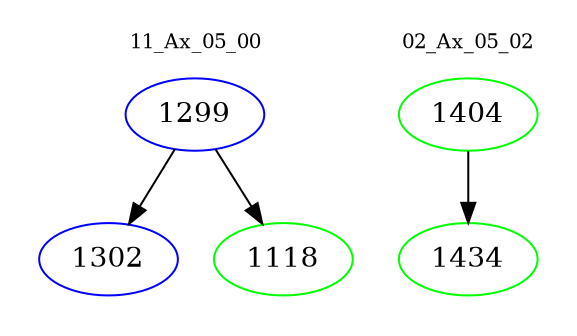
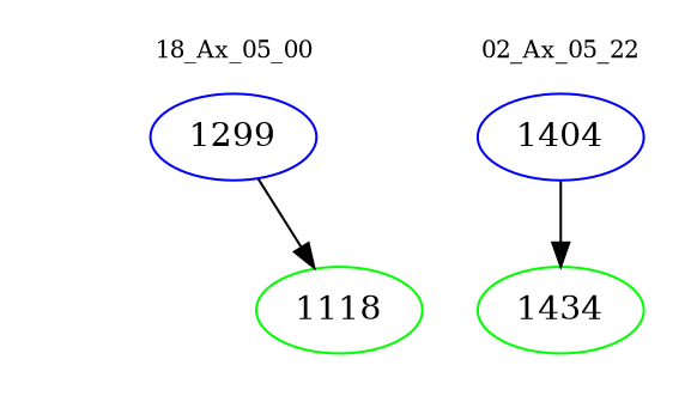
  digraph {
    node [color=blue]
    edge [color=black]
    n1 [label=1299]
-   n2 [label=1302]
    n3 [color=green label=1118]
-   n4 [color=green label=1404]
+   n4 [label=1404]
    n5 [color=green label=1434]
    subgraph cluster_1 {
      color=white
      fontsize=10
-     label="11_Ax_05_00"
+     label="18_Ax_05_00"
      n1
-     n2
      n3
    }
    subgraph cluster_2 {
      color=white
      fontsize=10
-     label="02_Ax_05_02"
+     label="02_Ax_05_22"
      n4
      n5
    }
-   n1 -> n2
    n1 -> n3
    n4 -> n5
  }
